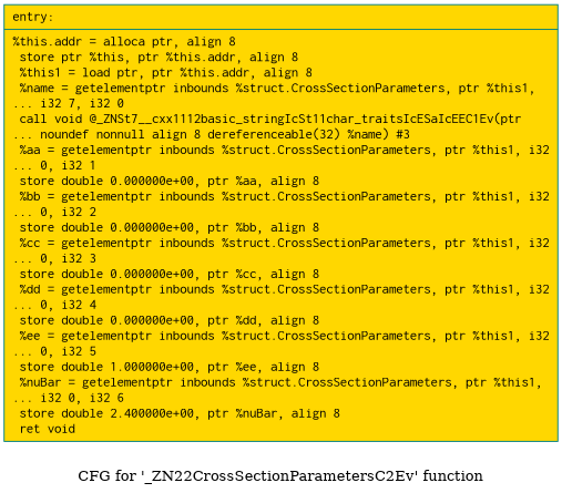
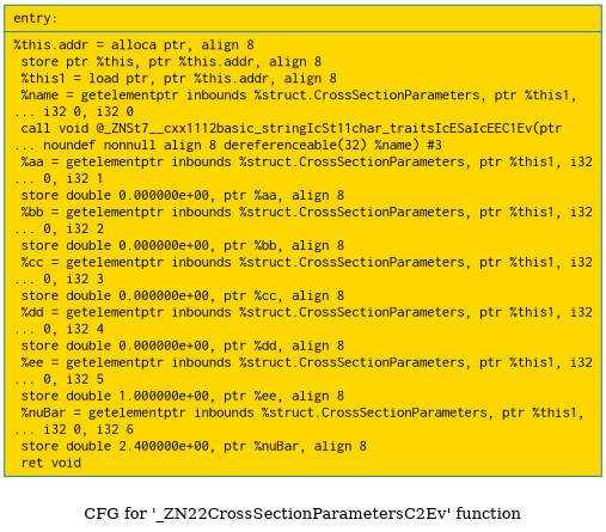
  digraph {
    label="CFG for '_ZN22CrossSectionParametersC2Ev' function"
-   n1 [color=teal fillcolor=gold fontname=Courier label="{entry:\l|  %this.addr = alloca ptr, align 8\l  store ptr %this, ptr %this.addr, align 8\l  %this1 = load ptr, ptr %this.addr, align 8\l  %name = getelementptr inbounds %struct.CrossSectionParameters, ptr %this1,\l... i32 7, i32 0\l  call void @_ZNSt7__cxx1112basic_stringIcSt11char_traitsIcESaIcEEC1Ev(ptr\l... noundef nonnull align 8 dereferenceable(32) %name) #3\l  %aa = getelementptr inbounds %struct.CrossSectionParameters, ptr %this1, i32\l... 0, i32 1\l  store double 0.000000e+00, ptr %aa, align 8\l  %bb = getelementptr inbounds %struct.CrossSectionParameters, ptr %this1, i32\l... 0, i32 2\l  store double 0.000000e+00, ptr %bb, align 8\l  %cc = getelementptr inbounds %struct.CrossSectionParameters, ptr %this1, i32\l... 0, i32 3\l  store double 0.000000e+00, ptr %cc, align 8\l  %dd = getelementptr inbounds %struct.CrossSectionParameters, ptr %this1, i32\l... 0, i32 4\l  store double 0.000000e+00, ptr %dd, align 8\l  %ee = getelementptr inbounds %struct.CrossSectionParameters, ptr %this1, i32\l... 0, i32 5\l  store double 1.000000e+00, ptr %ee, align 8\l  %nuBar = getelementptr inbounds %struct.CrossSectionParameters, ptr %this1,\l... i32 0, i32 6\l  store double 2.400000e+00, ptr %nuBar, align 8\l  ret void\l}" shape=record style=filled]
+   n1 [color=teal fillcolor=gold fontname=Courier label="{entry:\l|  %this.addr = alloca ptr, align 8\l  store ptr %this, ptr %this.addr, align 8\l  %this1 = load ptr, ptr %this.addr, align 8\l  %name = getelementptr inbounds %struct.CrossSectionParameters, ptr %this1,\l... i32 0, i32 0\l  call void @_ZNSt7__cxx1112basic_stringIcSt11char_traitsIcESaIcEEC1Ev(ptr\l... noundef nonnull align 8 dereferenceable(32) %name) #3\l  %aa = getelementptr inbounds %struct.CrossSectionParameters, ptr %this1, i32\l... 0, i32 1\l  store double 0.000000e+00, ptr %aa, align 8\l  %bb = getelementptr inbounds %struct.CrossSectionParameters, ptr %this1, i32\l... 0, i32 2\l  store double 0.000000e+00, ptr %bb, align 8\l  %cc = getelementptr inbounds %struct.CrossSectionParameters, ptr %this1, i32\l... 0, i32 3\l  store double 0.000000e+00, ptr %cc, align 8\l  %dd = getelementptr inbounds %struct.CrossSectionParameters, ptr %this1, i32\l... 0, i32 4\l  store double 0.000000e+00, ptr %dd, align 8\l  %ee = getelementptr inbounds %struct.CrossSectionParameters, ptr %this1, i32\l... 0, i32 5\l  store double 1.000000e+00, ptr %ee, align 8\l  %nuBar = getelementptr inbounds %struct.CrossSectionParameters, ptr %this1,\l... i32 0, i32 6\l  store double 2.400000e+00, ptr %nuBar, align 8\l  ret void\l}" shape=record style=filled]
  }
